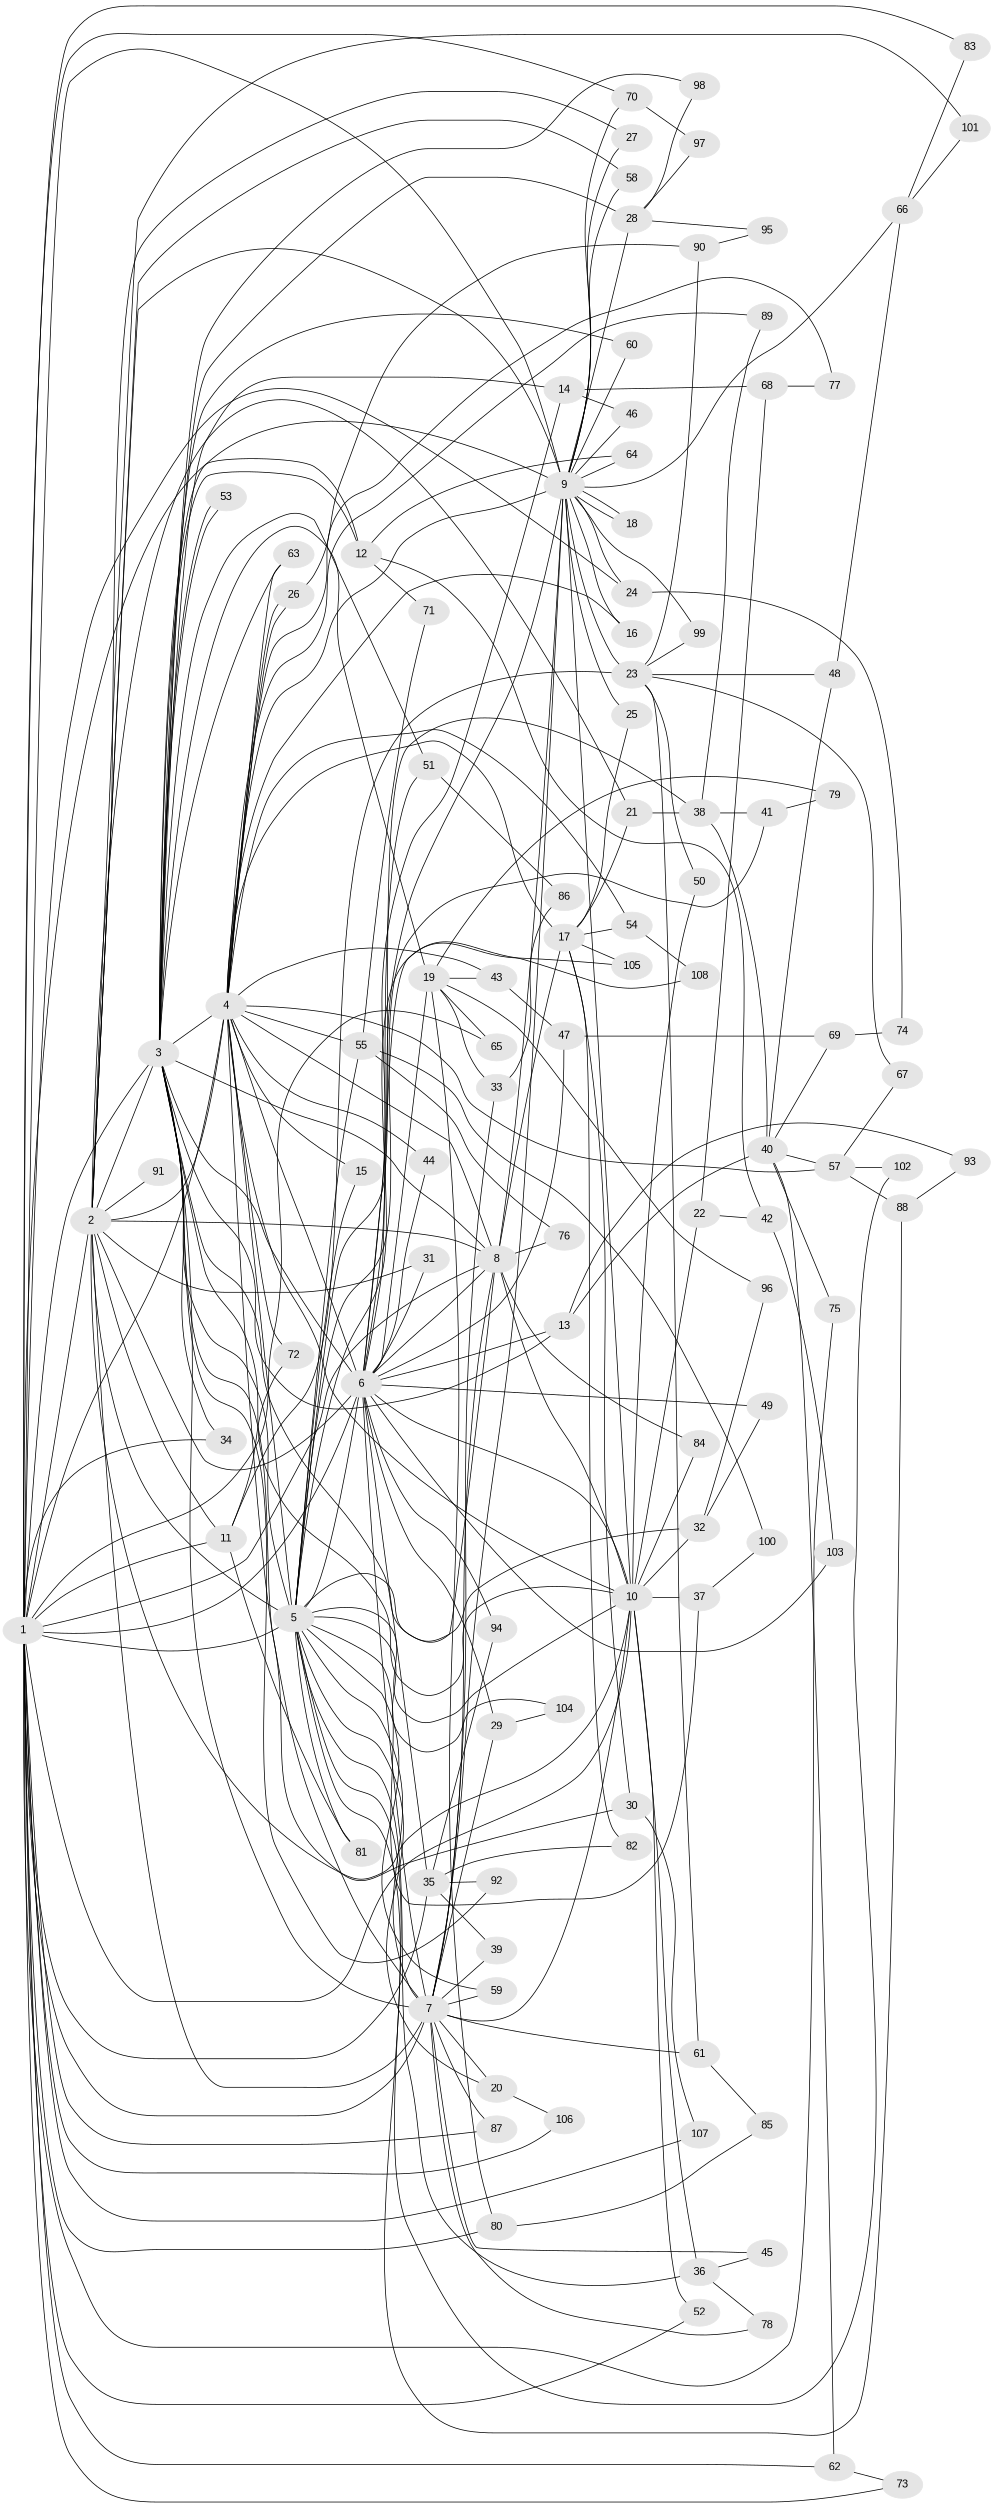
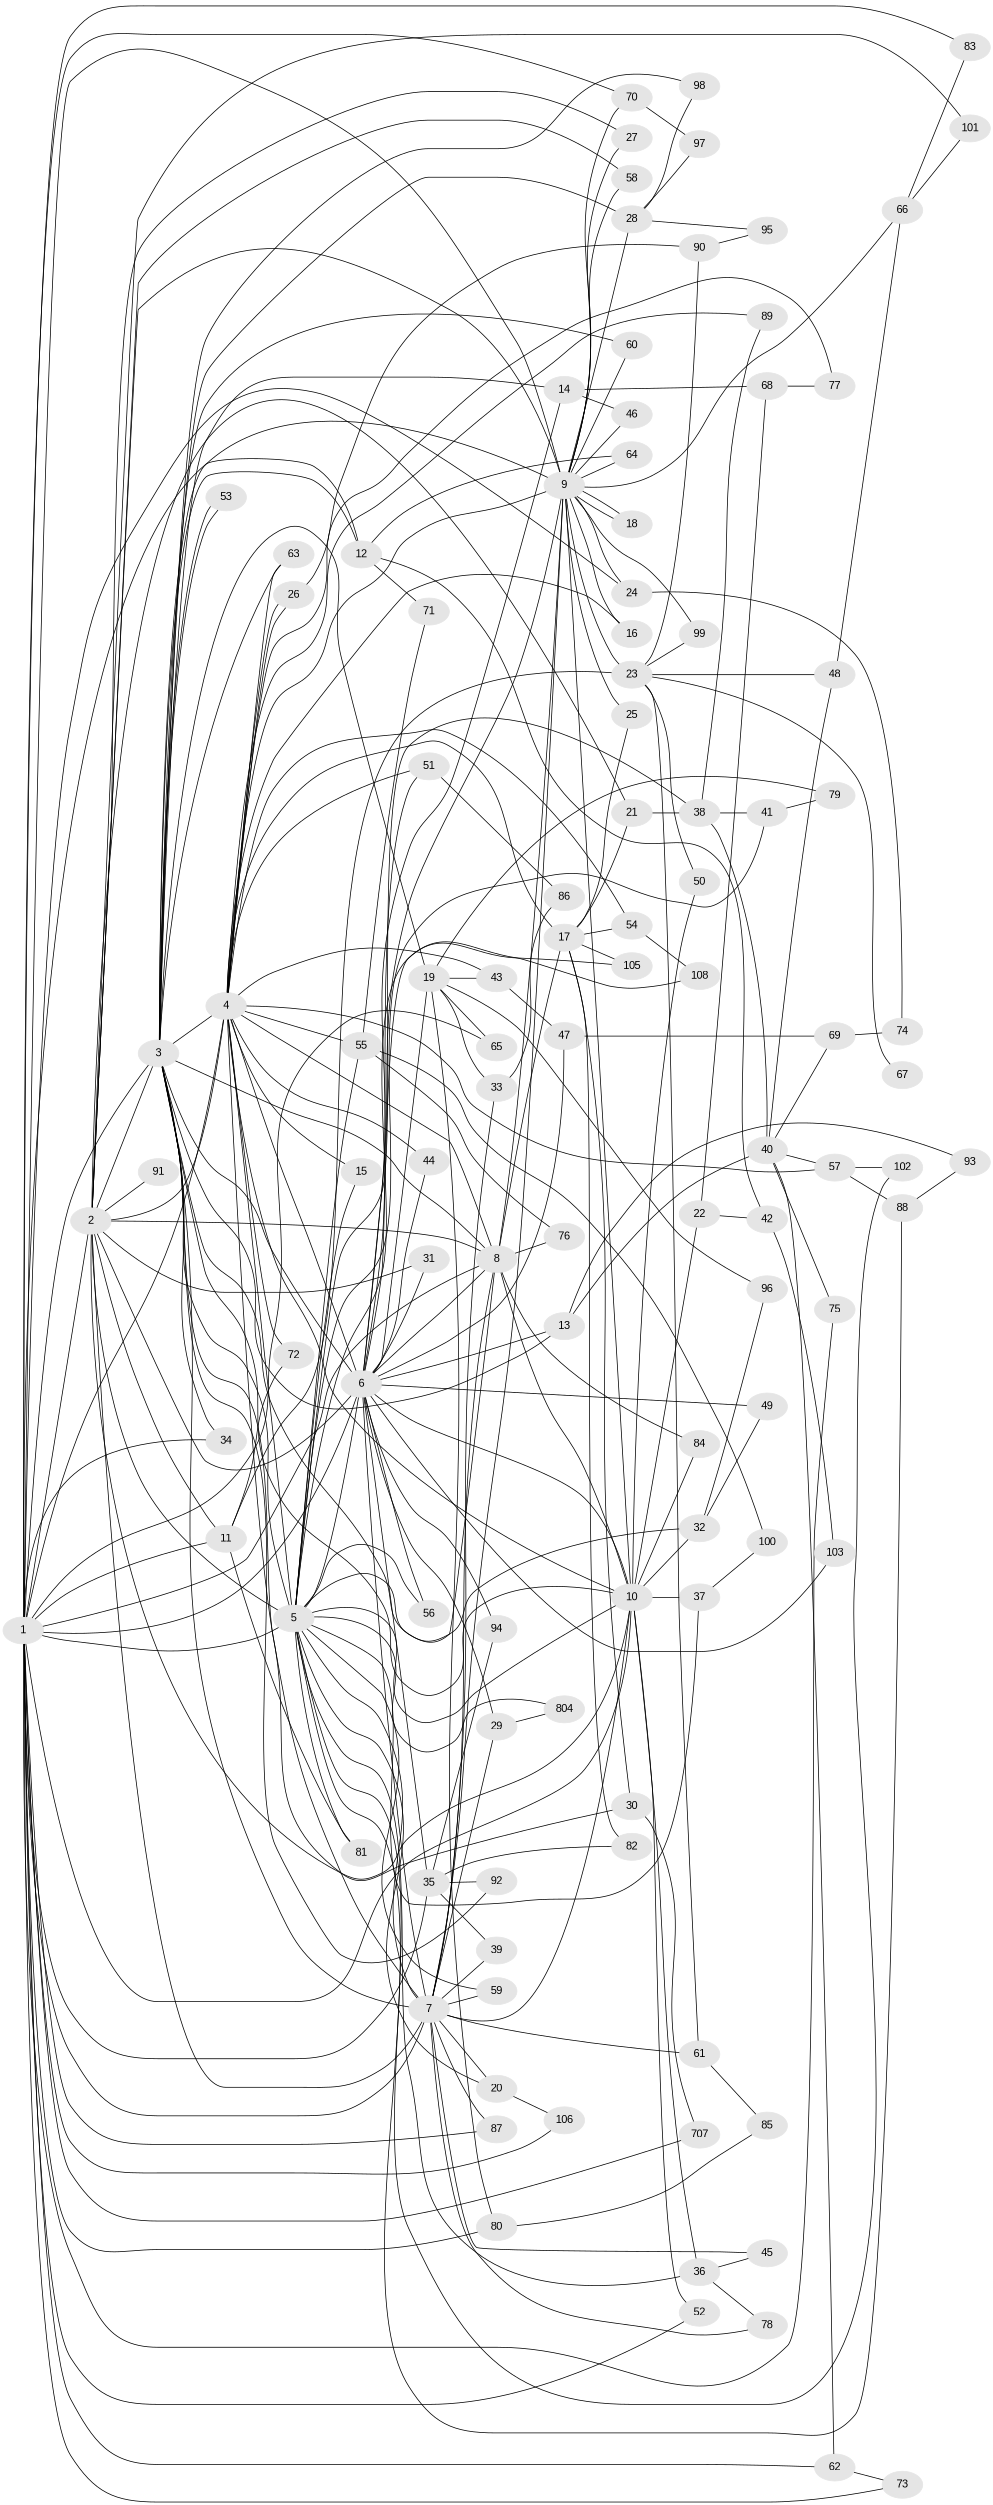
  graph {
    fontname="Liberation Sans"
    rankdir=LR
    node [color=gray90 fontname="Liberation Sans" style=filled]
    edge [fontname="Liberation Sans"]
    1
    2
    3
    4
    5
    6
    7
    8
    9
    10
    11
    12
    24
    34
    35
    52
    62
    65
    70
    73
    75
    80
    83
    87
    106
-   107
+   107 [label=707]
    21
    27
    31
    58
    91
    101
    13
    14
    19
    28
    30
    32
    53
    60
    63
    92
    98
    15
    16
    17
    26
    43
    44
    51
    54
    55
    57
    72
    77
    89
    20
    36
    37
    38
    41
+   56
    59
    81
    88
    102
-   104
+   104 [label=804]
    108
    29
    47
    49
    94
    103
    105
    33
    39
    45
    61
    78
    76
    84
    18
    23
    25
    46
    64
    66
    99
    22
    50
    42
    71
    74
    82
    97
    85
    40
    93
    68
    79
    96
    95
    90
    86
    100
    67
    69
    48
    1 -- 2
    1 -- 3
    1 -- 4
    1 -- 5
    1 -- 6
    1 -- 7
    1 -- 8
    1 -- 9
    1 -- 10
    1 -- 11
    1 -- 12
    1 -- 24
    1 -- 34
    1 -- 35
    1 -- 52
    1 -- 62
    1 -- 65
    1 -- 70
    1 -- 73
    1 -- 75
    1 -- 80
    1 -- 83
    1 -- 87
    1 -- 106
    1 -- 107
    2 -- 3
    2 -- 4
    2 -- 5
    2 -- 6
    2 -- 7
    2 -- 8
    2 -- 9
    2 -- 10
    2 -- 11
    2 -- 21
    2 -- 27
    2 -- 31
    2 -- 58
    2 -- 91
    2 -- 101
    3 -- 4
    3 -- 5
    3 -- 6
    3 -- 7
    3 -- 8
    3 -- 9
    3 -- 10
    3 -- 12
    3 -- 34
    3 -- 13
    3 -- 14
    3 -- 19
    3 -- 28
    3 -- 30
    3 -- 32
    3 -- 53
    3 -- 53
    3 -- 60
    3 -- 63
    3 -- 92
    3 -- 98
    4 -- 5
    4 -- 6
    4 -- 7
    4 -- 8
    4 -- 9
    4 -- 10
    4 -- 63
    4 -- 15
    4 -- 16
    4 -- 17
    4 -- 26
    4 -- 26
    4 -- 43
    4 -- 44
-   3 -- 51
+   4 -- 51
    4 -- 54
    4 -- 55
    4 -- 57
    4 -- 72
    4 -- 77
    4 -- 89
    5 -- 6
    5 -- 7
    5 -- 8
    5 -- 10
    5 -- 15
    5 -- 55
    5 -- 20
    5 -- 36
    5 -- 37
    5 -- 38
    5 -- 41
+   5 -- 56
    5 -- 59
    5 -- 81
    5 -- 88
    5 -- 102
    5 -- 104
    5 -- 108
    6 -- 7
    6 -- 8
    6 -- 9
    6 -- 10
    6 -- 35
    6 -- 31
    6 -- 13
    6 -- 14
    6 -- 19
    6 -- 44
    6 -- 51
+   6 -- 56
    6 -- 29
    6 -- 47
    6 -- 49
    6 -- 94
    6 -- 103
    6 -- 105
    7 -- 8
    7 -- 9
    7 -- 10
    7 -- 87
    7 -- 20
    7 -- 59
    7 -- 29
    7 -- 33
    7 -- 39
    7 -- 45
    7 -- 61
    7 -- 78
    8 -- 9
    8 -- 10
    8 -- 17
    8 -- 76
    8 -- 84
    9 -- 10
    9 -- 24
    9 -- 70
    9 -- 27
    9 -- 58
    9 -- 28
    9 -- 60
    9 -- 16
    9 -- 18
    9 -- 18
    9 -- 23
    9 -- 25
    9 -- 46
    9 -- 64
    9 -- 66
    9 -- 99
    10 -- 52
    10 -- 32
    10 -- 36
    10 -- 37
    10 -- 84
    10 -- 22
    10 -- 50
    11 -- 72
    11 -- 81
    11 -- 23
    12 -- 64
    12 -- 42
    12 -- 71
    24 -- 74
    35 -- 92
    35 -- 94
    35 -- 39
    35 -- 82
    62 -- 73
    70 -- 97
    80 -- 85
    21 -- 38
    13 -- 40
    13 -- 93
    14 -- 46
    14 -- 68
    19 -- 65
    19 -- 80
    19 -- 43
    19 -- 33
    19 -- 79
    19 -- 96
    28 -- 98
    28 -- 97
    28 -- 95
    30 -- 107
    32 -- 49
    32 -- 96
    17 -- 21
    17 -- 30
    17 -- 54
    17 -- 105
    17 -- 25
    17 -- 82
    26 -- 90
    43 -- 47
    51 -- 86
    54 -- 108
    55 -- 76
    55 -- 71
    55 -- 100
    57 -- 88
    57 -- 102
-   57 -- 67
    20 -- 106
    36 -- 45
    36 -- 78
    37 -- 100
    38 -- 89
    38 -- 41
    38 -- 40
    41 -- 79
    88 -- 93
    29 -- 104
    47 -- 69
    33 -- 86
    61 -- 85
    23 -- 61
    23 -- 99
    23 -- 50
    23 -- 90
    23 -- 67
    23 -- 48
    66 -- 83
    66 -- 101
    22 -- 42
    22 -- 68
    42 -- 103
    40 -- 62
    40 -- 75
    40 -- 57
    40 -- 69
    40 -- 48
    68 -- 77
    90 -- 95
    69 -- 74
    48 -- 66
  }
